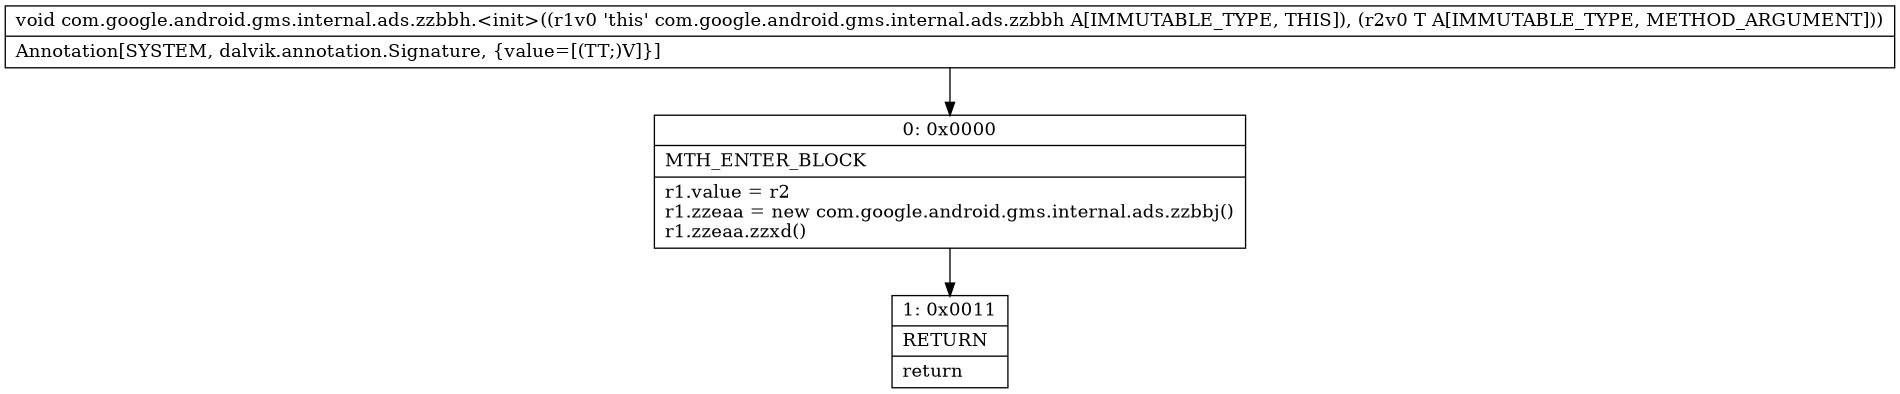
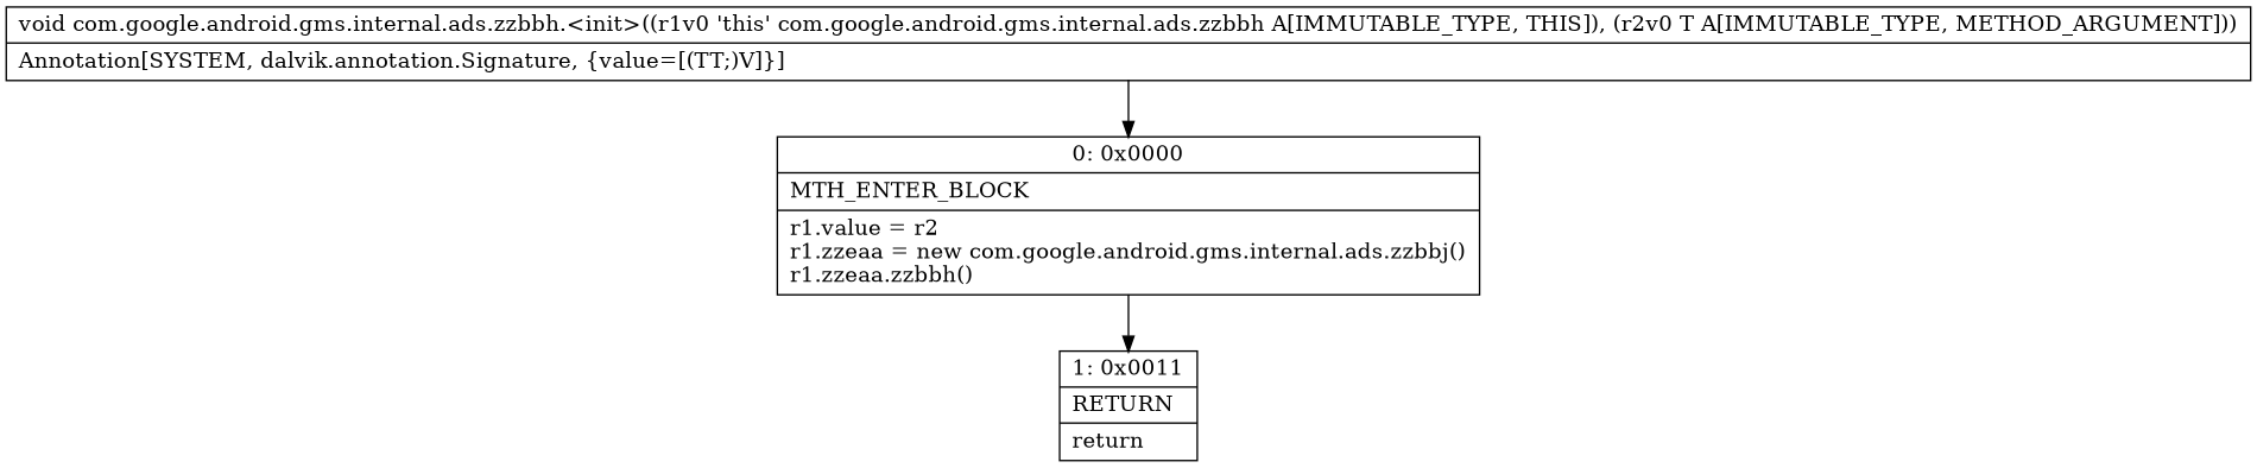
  digraph {
    node [shape=record]
-   n1 [label="{0\:\ 0x0000|MTH_ENTER_BLOCK\l|r1.value = r2\lr1.zzeaa = new com.google.android.gms.internal.ads.zzbbj()\lr1.zzeaa.zzxd()\l}"]
+   n1 [label="{0\:\ 0x0000|MTH_ENTER_BLOCK\l|r1.value = r2\lr1.zzeaa = new com.google.android.gms.internal.ads.zzbbj()\lr1.zzeaa.zzbbh()\l}"]
    n2 [label="{1\:\ 0x0011|RETURN\l|return\l}"]
    n3 [label="{void com.google.android.gms.internal.ads.zzbbh.\<init\>((r1v0 'this' com.google.android.gms.internal.ads.zzbbh A[IMMUTABLE_TYPE, THIS]), (r2v0 T A[IMMUTABLE_TYPE, METHOD_ARGUMENT]))  | Annotation[SYSTEM, dalvik.annotation.Signature, \{value=[(TT;)V]\}]\l}"]
    n1 -> n2
    n3 -> n1
  }
